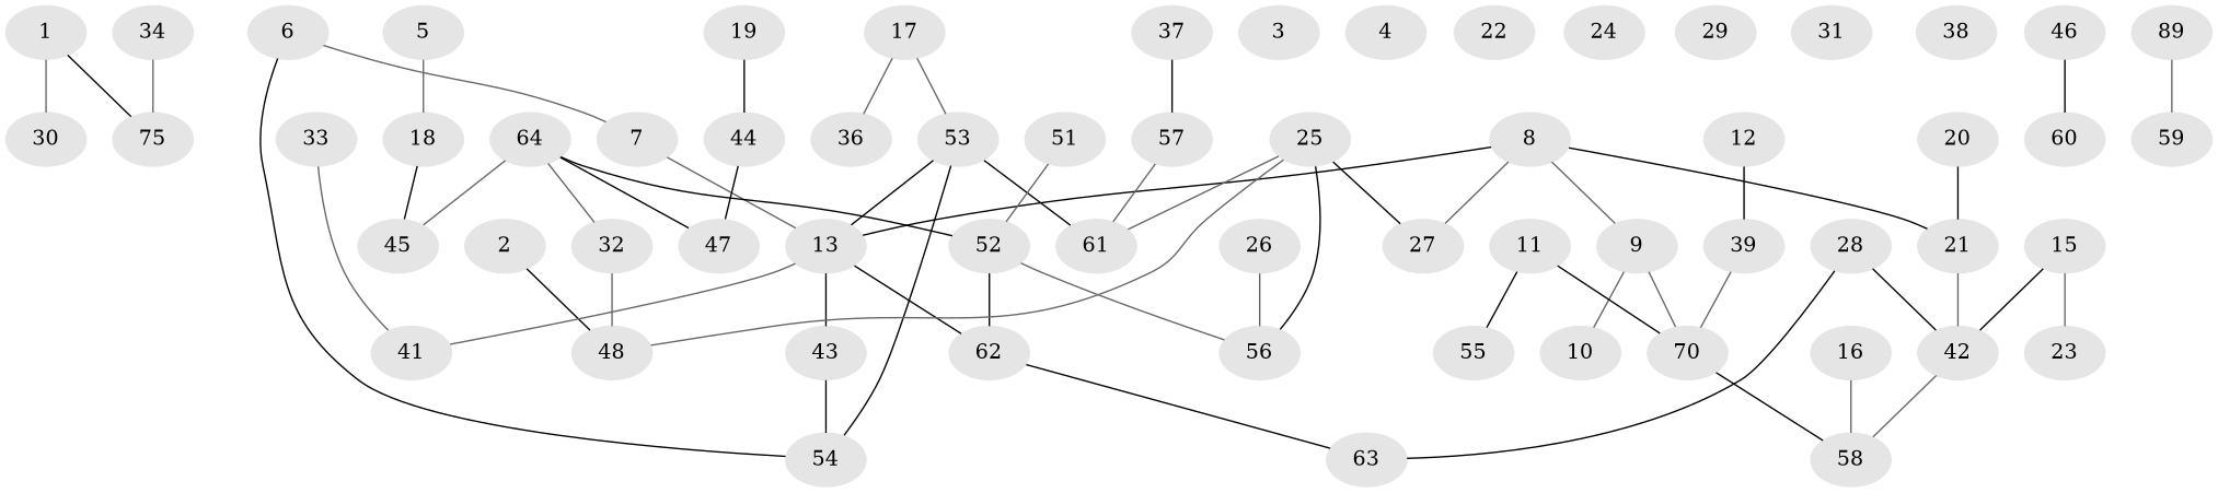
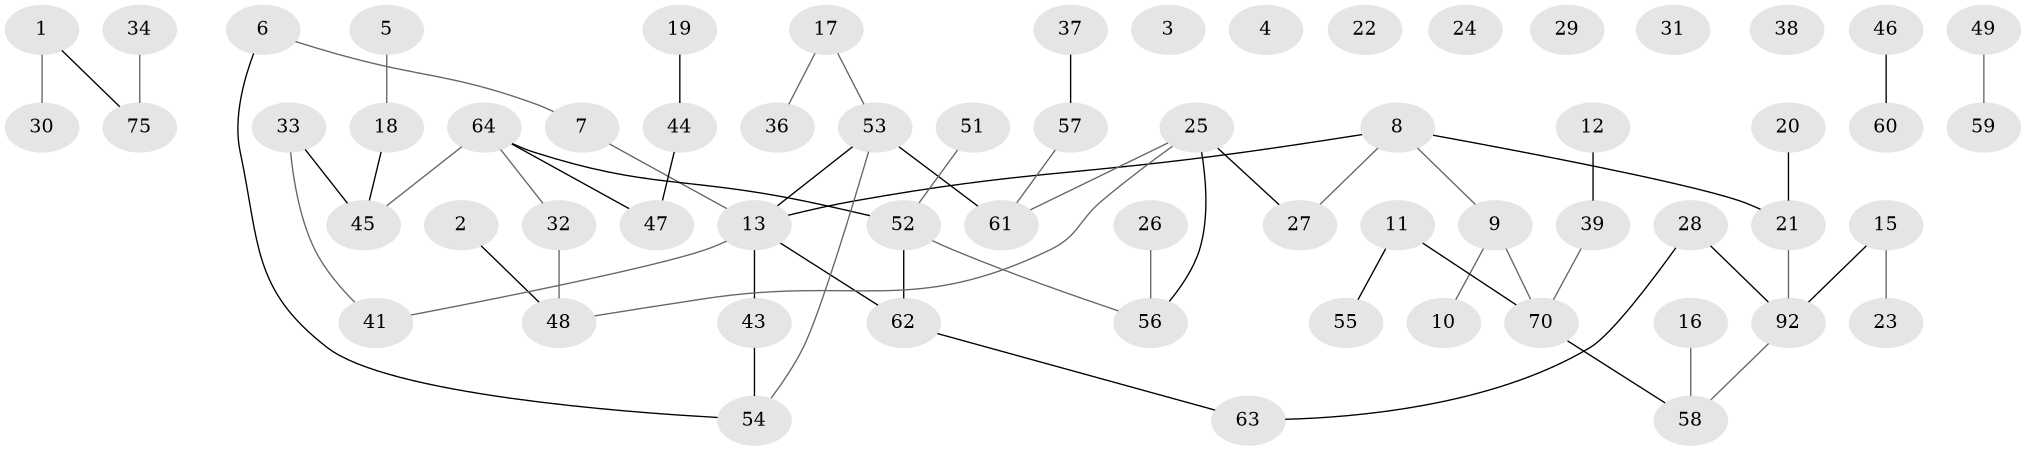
  graph {
    node [color=gray90 style=filled]
    edge [color=black]
    1
    30
    n3 [label=75]
    2
    48
    3
    4
    5
    18
    45
    6
    7
    54
    13
    41
    43
    62
    8
    9
    21
    27
    10
    n23 [label=70]
-   42
+   42 [label=92]
    58
    11
    55
    12
    39
    63
    n31 [label=64]
    32
    47
    52
    56
    15
    23
    16
    17
    36
    53
    61
    19
    44
    20
    22
    24
    25
    26
    28
    29
    31
    57
    33
    34
    37
    38
    46
    60
-   49 [label=89]
+   49
    59
    51
    1 -- 30 [color=gray40]
    1 -- n3
    2 -- 48
    5 -- 18 [color=gray40]
    18 -- 45
    6 -- 7 [color=gray40]
    6 -- 54
    7 -- 13 [color=gray40]
    13 -- 41 [color=gray40]
    13 -- 43
    13 -- 62
    43 -- 54
    62 -- 63
    8 -- 13
    8 -- 9 [color=gray40]
    8 -- 21
    8 -- 27 [color=gray40]
    9 -- 10 [color=gray40]
    9 -- n23 [color=gray40]
    21 -- 42 [color=gray40]
    n23 -- 58
    42 -- 58 [color=gray40]
    11 -- n23
    11 -- 55
    12 -- 39
    39 -- n23 [color=gray40]
    n31 -- 45 [color=gray40]
    n31 -- 32 [color=gray40]
    n31 -- 47
    n31 -- 52
    32 -- 48 [color=gray40]
    52 -- 62
    52 -- 56 [color=gray40]
    15 -- 42
    15 -- 23 [color=gray40]
    16 -- 58 [color=gray40]
    17 -- 36 [color=gray40]
    17 -- 53 [color=gray40]
-   53 -- 54
+   53 -- 54 [color=gray40]
    53 -- 13
    53 -- 61
    19 -- 44
    44 -- 47
    20 -- 21
    25 -- 48 [color=gray40]
    25 -- 27
    25 -- 56
    25 -- 61 [color=gray40]
    26 -- 56 [color=gray40]
    28 -- 42
    28 -- 63
    57 -- 61 [color=gray40]
+   33 -- 45
    33 -- 41 [color=gray40]
    34 -- n3 [color=gray40]
    37 -- 57
    46 -- 60
    49 -- 59 [color=gray40]
    51 -- 52 [color=gray40]
  }
